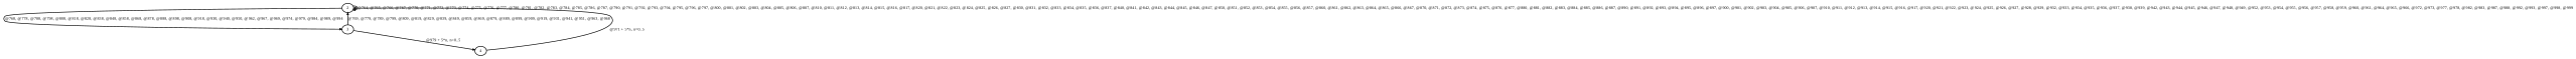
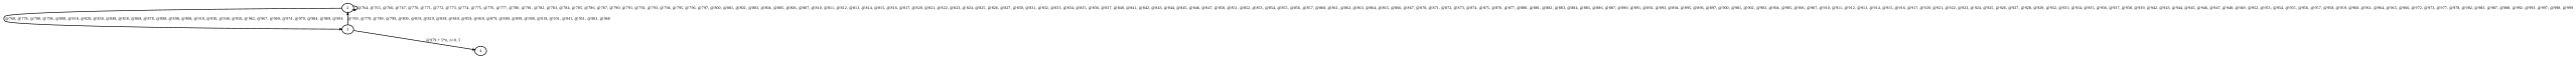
  digraph {
    fontname="Liberation Serif"
    node [fontname="Liberation Serif" fontsize=20 penwidth=3 shape=oval style=rounded]
    edge [arrowsize=1 color=black fontname="Liberation Serif" fontsize=20 penwidth=3 style=bold]
    2
    3
    4
    2 -> 2 [label="@764, @765, @766, @767, @770, @771, @772, @773, @774, @775, @776, @777, @780, @781, @782, @783, @784, @785, @786, @787, @790, @791, @792, @793, @794, @795, @796, @797, @800, @801, @802, @803, @804, @805, @806, @807, @810, @811, @812, @813, @814, @815, @816, @817, @820, @821, @822, @823, @824, @825, @826, @827, @830, @831, @832, @833, @834, @835, @836, @837, @840, @841, @842, @843, @844, @845, @846, @847, @850, @851, @852, @853, @854, @855, @856, @857, @860, @861, @862, @863, @864, @865, @866, @867, @870, @871, @872, @873, @874, @875, @876, @877, @880, @881, @882, @883, @884, @885, @886, @887, @890, @891, @892, @893, @894, @895, @896, @897, @900, @901, @902, @903, @904, @905, @906, @907, @910, @911, @912, @913, @914, @915, @916, @917, @920, @921, @922, @923, @924, @925, @926, @927, @928, @929, @932, @933, @934, @935, @936, @937, @938, @939, @942, @943, @944, @945, @946, @947, @948, @949, @952, @953, @954, @955, @956, @957, @958, @959, @960, @961, @964, @965, @966, @972, @973, @977, @978, @982, @983, @987, @988, @992, @993, @997, @998, @999"]
    2 -> 3 [label="@768, @778, @788, @798, @808, @818, @828, @838, @848, @858, @868, @878, @888, @898, @908, @918, @930, @940, @950, @962, @967, @969, @974, @979, @984, @989, @994"]
    3 -> 2 [label="@769, @779, @789, @799, @809, @819, @829, @839, @849, @859, @869, @879, @889, @899, @909, @919, @931, @941, @951, @963, @968"]
    3 -> 4 [label="@979 + 5*n, n=0..5"]
-   4 -> 2 [label="@971 + 5*n, n=0..5"]
  }
